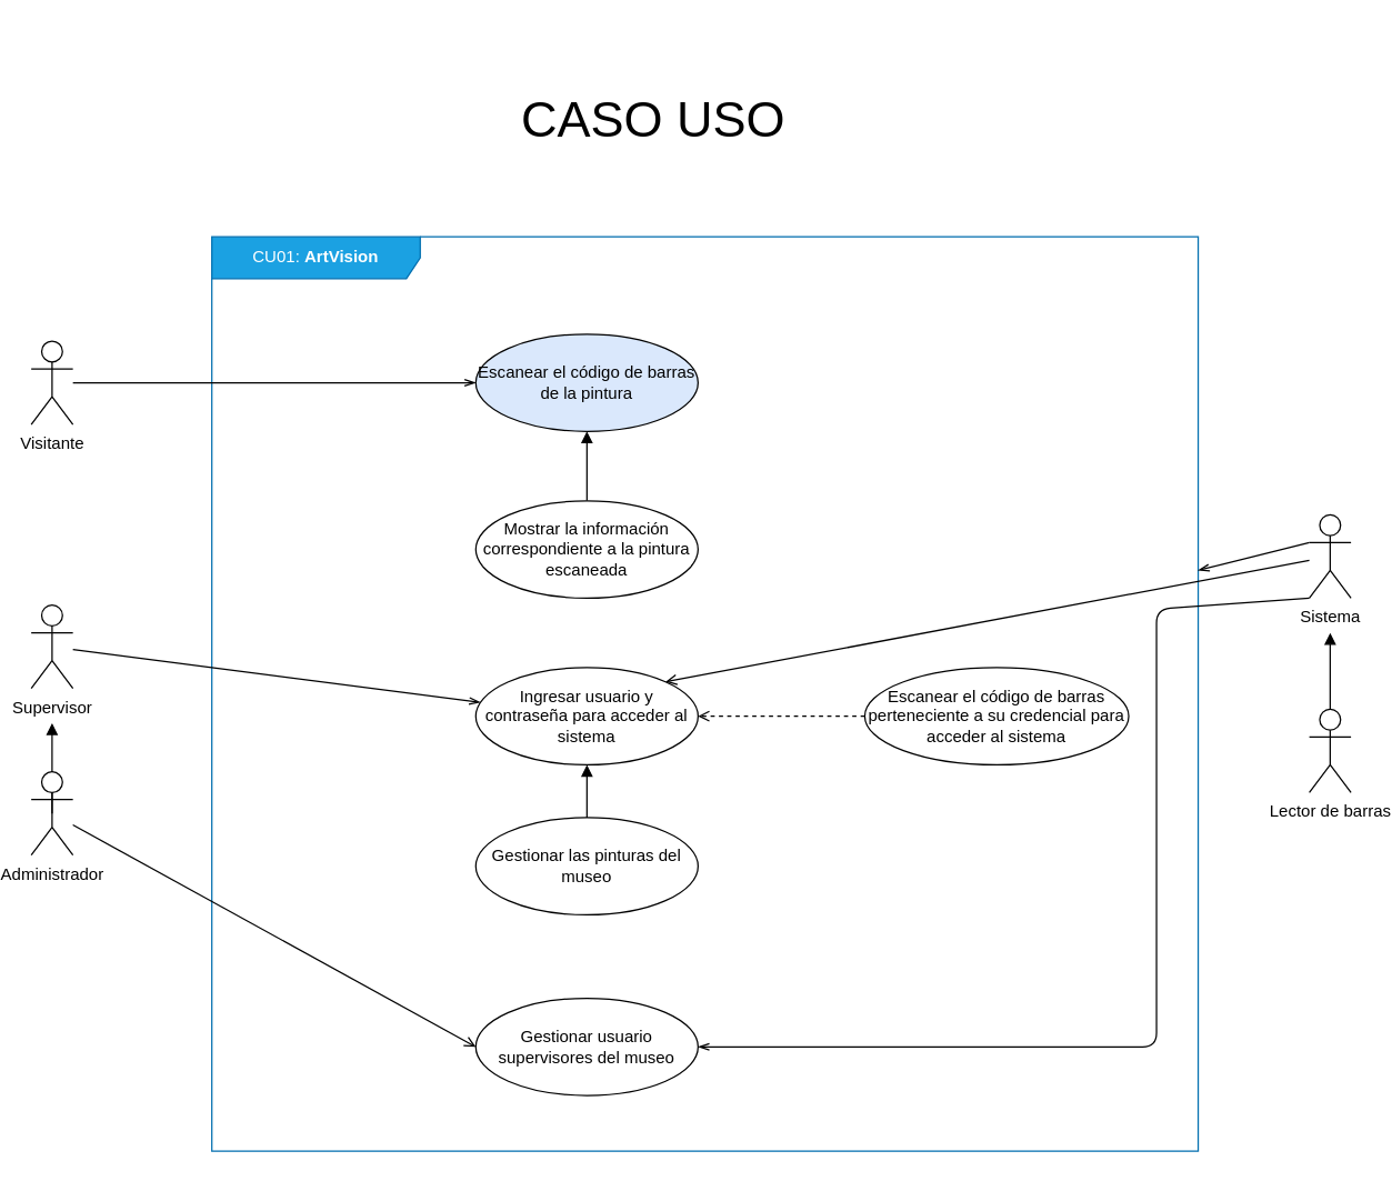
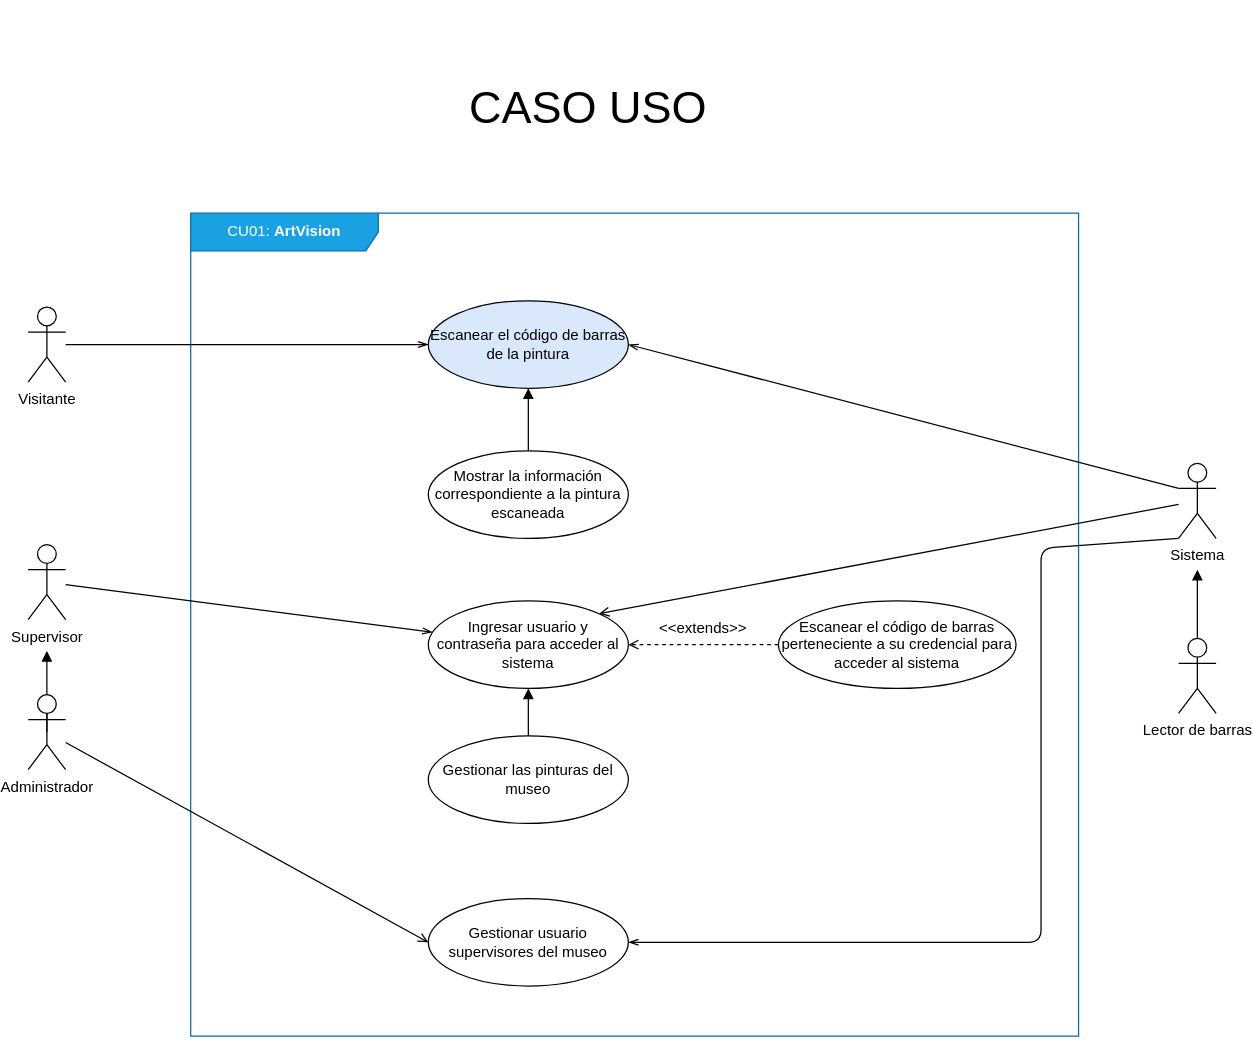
  <mxCell id="0" />
  <mxCell id="1" parent="0" />
  <mxCell id="2" value="&lt;span style=&quot;font-size: 36px;&quot;&gt;CASO USO&lt;/span&gt;" style="text;html=1;strokeColor=none;fillColor=none;align=center;verticalAlign=middle;whiteSpace=wrap;rounded=0;" vertex="1" parent="1"><mxGeometry x="332.68" y="20" width="270" height="130" as="geometry" /></mxCell>
  <mxCell id="3" value="CU01:&amp;nbsp;&lt;span style=&quot;font-weight: 700;&quot;&gt;ArtVision&lt;/span&gt;" style="shape=umlFrame;whiteSpace=wrap;html=1;width=150;height=30;fillColor=#1ba1e2;fontColor=#ffffff;strokeColor=#006EAF;" vertex="1" parent="1"><mxGeometry x="150" y="170" width="710" height="658" as="geometry" /></mxCell>
  <mxCell id="4" style="edgeStyle=none;html=1;entryX=0;entryY=0.5;entryDx=0;entryDy=0;endArrow=openThin;endFill=0;" edge="1" parent="1" source="5" target="11"><mxGeometry relative="1" as="geometry"><mxPoint x="135" y="300" as="targetPoint" /></mxGeometry></mxCell>
  <mxCell id="5" value="Visitante" style="shape=umlActor;verticalLabelPosition=bottom;verticalAlign=top;html=1;" vertex="1" parent="1"><mxGeometry x="20" y="245" width="30" height="60" as="geometry" /></mxCell>
  <mxCell id="6" style="edgeStyle=none;html=1;exitX=0.5;exitY=0.5;exitDx=0;exitDy=0;exitPerimeter=0;endArrow=block;endFill=1;" edge="1" parent="1" source="8"><mxGeometry relative="1" as="geometry"><mxPoint x="35" y="520" as="targetPoint" /></mxGeometry></mxCell>
  <mxCell id="7" style="edgeStyle=none;html=1;entryX=0;entryY=0.5;entryDx=0;entryDy=0;endArrow=open;endFill=0;" edge="1" parent="1" source="8" target="15"><mxGeometry relative="1" as="geometry" /></mxCell>
  <mxCell id="8" value="Administrador" style="shape=umlActor;verticalLabelPosition=bottom;verticalAlign=top;html=1;" vertex="1" parent="1"><mxGeometry x="20" y="555" width="30" height="60" as="geometry" /></mxCell>
  <mxCell id="9" style="edgeStyle=none;html=1;endArrow=openThin;endFill=0;" edge="1" parent="1" source="10" target="12"><mxGeometry relative="1" as="geometry" /></mxCell>
  <mxCell id="10" value="Supervisor" style="shape=umlActor;verticalLabelPosition=bottom;verticalAlign=top;html=1;" vertex="1" parent="1"><mxGeometry x="20" y="435" width="30" height="60" as="geometry" /></mxCell>
  <mxCell id="11" value="Escanear el código de barras de la pintura" style="ellipse;whiteSpace=wrap;html=1;fillColor=#dae8fc;" vertex="1" parent="1"><mxGeometry x="340" y="240" width="160" height="70" as="geometry" /></mxCell>
  <mxCell id="12" value="Ingresar usuario y contraseña para acceder al sistema" style="ellipse;whiteSpace=wrap;html=1;" vertex="1" parent="1"><mxGeometry x="340" y="480" width="160" height="70" as="geometry" /></mxCell>
  <mxCell id="13" style="edgeStyle=none;html=1;endArrow=block;endFill=1;" edge="1" parent="1" source="14" target="12"><mxGeometry relative="1" as="geometry" /></mxCell>
  <mxCell id="14" value="Gestionar las pinturas del museo" style="ellipse;whiteSpace=wrap;html=1;" vertex="1" parent="1"><mxGeometry x="340" y="588" width="160" height="70" as="geometry" /></mxCell>
  <mxCell id="15" value="Gestionar usuario supervisores del museo" style="ellipse;whiteSpace=wrap;html=1;" vertex="1" parent="1"><mxGeometry x="340" y="718" width="160" height="70" as="geometry" /></mxCell>
- <mxCell id="16" style="edgeStyle=none;html=1;exitX=0;exitY=0.333;exitDx=0;exitDy=0;exitPerimeter=0;endArrow=openThin;endFill=0;" edge="1" parent="1" source="19" target="3"><mxGeometry relative="1" as="geometry"><mxPoint x="840" y="405" as="targetPoint" /></mxGeometry></mxCell>
+ <mxCell id="16" style="edgeStyle=none;html=1;exitX=0;exitY=0.333;exitDx=0;exitDy=0;exitPerimeter=0;entryX=1;entryY=0.5;entryDx=0;entryDy=0;endArrow=openThin;endFill=0;" edge="1" parent="1" source="19" target="11"><mxGeometry relative="1" as="geometry"><mxPoint x="840" y="405" as="targetPoint" /></mxGeometry></mxCell>
  <mxCell id="17" style="edgeStyle=none;html=1;entryX=1;entryY=0.5;entryDx=0;entryDy=0;endArrow=openThin;endFill=0;exitX=0;exitY=1;exitDx=0;exitDy=0;exitPerimeter=0;" edge="1" parent="1" source="19" target="15"><mxGeometry relative="1" as="geometry"><Array as="points"><mxPoint x="830" y="438" /><mxPoint x="830" y="753" /></Array></mxGeometry></mxCell>
  <mxCell id="18" style="edgeStyle=none;html=1;entryX=1;entryY=0;entryDx=0;entryDy=0;endArrow=open;endFill=0;" edge="1" parent="1" source="19" target="12"><mxGeometry relative="1" as="geometry" /></mxCell>
  <mxCell id="19" value="Sistema" style="shape=umlActor;verticalLabelPosition=bottom;verticalAlign=top;html=1;" vertex="1" parent="1"><mxGeometry x="940" y="370" width="30" height="60" as="geometry" /></mxCell>
  <mxCell id="20" style="edgeStyle=none;html=1;endArrow=block;endFill=1;" edge="1" parent="1" source="21"><mxGeometry relative="1" as="geometry"><mxPoint x="955" y="455" as="targetPoint" /></mxGeometry></mxCell>
  <mxCell id="21" value="Lector de barras" style="shape=umlActor;verticalLabelPosition=bottom;verticalAlign=top;html=1;" vertex="1" parent="1"><mxGeometry x="940" y="510" width="30" height="60" as="geometry" /></mxCell>
  <mxCell id="22" style="edgeStyle=none;html=1;entryX=0.5;entryY=1;entryDx=0;entryDy=0;endArrow=block;endFill=1;" edge="1" parent="1" source="23" target="11"><mxGeometry relative="1" as="geometry" /></mxCell>
  <mxCell id="23" value="Mostrar la información correspondiente a la pintura escaneada" style="ellipse;whiteSpace=wrap;html=1;" vertex="1" parent="1"><mxGeometry x="340" y="360" width="160" height="70" as="geometry" /></mxCell>
  <mxCell id="24" style="edgeStyle=none;html=1;entryX=1;entryY=0.5;entryDx=0;entryDy=0;endArrow=open;endFill=0;dashed=1;" edge="1" parent="1" source="25" target="12"><mxGeometry relative="1" as="geometry" /></mxCell>
  <mxCell id="25" value="Escanear el código de barras perteneciente a su credencial para acceder al sistema" style="ellipse;whiteSpace=wrap;html=1;" vertex="1" parent="1"><mxGeometry x="620" y="480" width="190" height="70" as="geometry" /></mxCell>
+ <mxCell id="26" value="&amp;lt;&amp;lt;extends&amp;gt;&amp;gt;" style="text;html=1;strokeColor=none;fillColor=none;align=center;verticalAlign=middle;whiteSpace=wrap;rounded=0;" vertex="1" parent="1"><mxGeometry x="530" y="487" width="60" height="30" as="geometry" /></mxCell>
